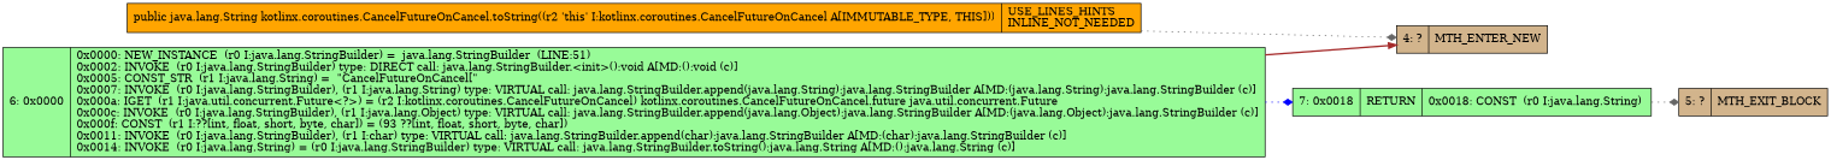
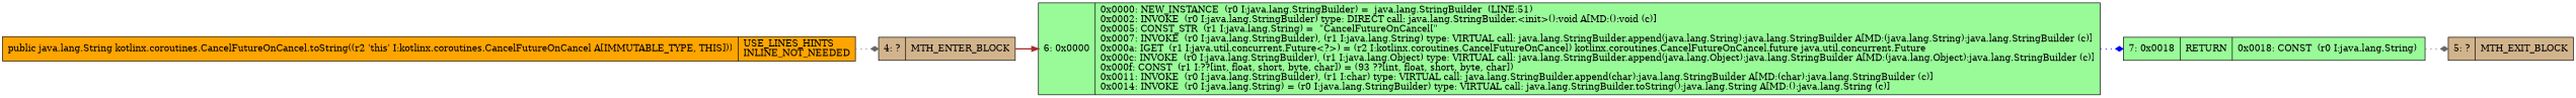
  digraph {
    rankdir=LR
    node [fillcolor=tan shape=record style=filled]
    edge [arrowhead=diamond color=gray40 style=dotted]
-   n1 [label="{4\:\ ?|MTH_ENTER_NEW\l}"]
+   n1 [label="{4\:\ ?|MTH_ENTER_BLOCK\l}"]
    n2 [fillcolor=palegreen label="{6\:\ 0x0000|0x0000: NEW_INSTANCE  (r0 I:java.lang.StringBuilder) =  java.lang.StringBuilder  (LINE:51)\l0x0002: INVOKE  (r0 I:java.lang.StringBuilder) type: DIRECT call: java.lang.StringBuilder.\<init\>():void A[MD:():void (c)]\l0x0005: CONST_STR  (r1 I:java.lang.String) =  \"CancelFutureOnCancel[\" \l0x0007: INVOKE  (r0 I:java.lang.StringBuilder), (r1 I:java.lang.String) type: VIRTUAL call: java.lang.StringBuilder.append(java.lang.String):java.lang.StringBuilder A[MD:(java.lang.String):java.lang.StringBuilder (c)]\l0x000a: IGET  (r1 I:java.util.concurrent.Future\<?\>) = (r2 I:kotlinx.coroutines.CancelFutureOnCancel) kotlinx.coroutines.CancelFutureOnCancel.future java.util.concurrent.Future \l0x000c: INVOKE  (r0 I:java.lang.StringBuilder), (r1 I:java.lang.Object) type: VIRTUAL call: java.lang.StringBuilder.append(java.lang.Object):java.lang.StringBuilder A[MD:(java.lang.Object):java.lang.StringBuilder (c)]\l0x000f: CONST  (r1 I:??[int, float, short, byte, char]) = (93 ??[int, float, short, byte, char]) \l0x0011: INVOKE  (r0 I:java.lang.StringBuilder), (r1 I:char) type: VIRTUAL call: java.lang.StringBuilder.append(char):java.lang.StringBuilder A[MD:(char):java.lang.StringBuilder (c)]\l0x0014: INVOKE  (r0 I:java.lang.String) = (r0 I:java.lang.StringBuilder) type: VIRTUAL call: java.lang.StringBuilder.toString():java.lang.String A[MD:():java.lang.String (c)]\l}"]
    n3 [fillcolor=palegreen label="{7\:\ 0x0018|RETURN\l|0x0018: CONST  (r0 I:java.lang.String) \l}"]
    n4 [label="{5\:\ ?|MTH_EXIT_BLOCK\l}"]
    n5 [fillcolor=orange label="{public java.lang.String kotlinx.coroutines.CancelFutureOnCancel.toString((r2 'this' I:kotlinx.coroutines.CancelFutureOnCancel A[IMMUTABLE_TYPE, THIS]))  | USE_LINES_HINTS\lINLINE_NOT_NEEDED\l}"]
-   n2 -> n1 [arrowhead=normal color=brown style=bold]
+   n1 -> n2 [arrowhead=normal color=brown style=bold]
    n2 -> n3 [color=blue]
    n3 -> n4
    n5 -> n1
  }
